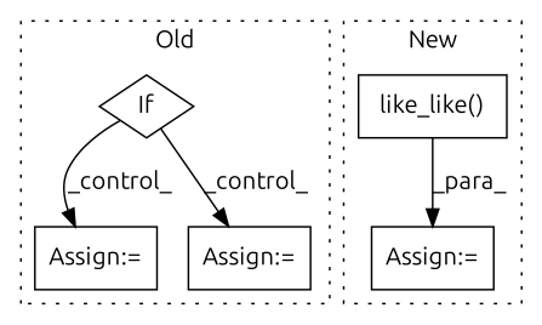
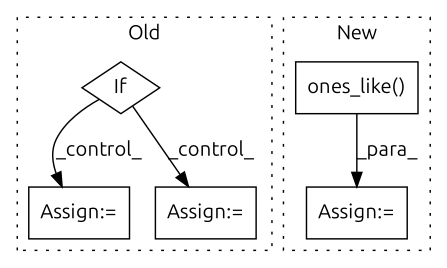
  digraph {
    fontname=Ubuntu
    node [a=68 l=3 shape=box fontname=Ubuntu]
    edge [fontname=Ubuntu]
    n1 [a=96 label=If s=3583 shape=diamond]
    n2 [label="Assign:=" s=3883]
    n3 [label="Assign:=" s=3677]
-   n4 [a=75 l="16,1" label="like_like()" s="5986,6008"]
+   n4 [a=75 l="16,1" label="ones_like()" s="5986,6008"]
    n5 [label="Assign:=" s=5969]
    subgraph cluster_1 {
      label=Old
      style=dotted
      n1
      n2
      n3
    }
    subgraph cluster_2 {
      label=New
      style=dotted
      n4
      n5
    }
    n1 -> n2 [label=_control_]
    n1 -> n3 [label=_control_]
    n4 -> n5 [label=_para_]
  }
